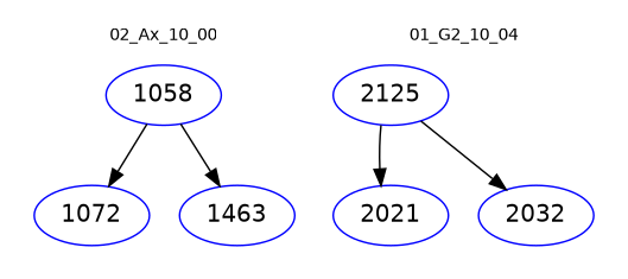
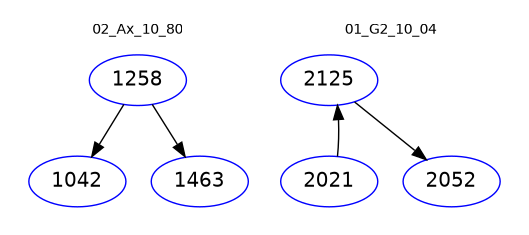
  digraph {
    fontname="DejaVu Sans"
    node [color=blue fontname="DejaVu Sans"]
    edge [color=black fontname="DejaVu Sans"]
-   n1 [label=1058]
-   n2 [label=1072]
+   n1 [label=1258]
+   n2 [label=1042]
    n3 [label=1463]
    n4 [label=2125]
    n5 [label=2021]
-   n6 [label=2032]
+   n6 [label=2052]
    subgraph cluster_1 {
      color=white
      fontsize=10
-     label="02_Ax_10_00"
+     label="02_Ax_10_80"
      n1
      n2
      n3
    }
    subgraph cluster_2 {
      color=white
      fontsize=10
      label="01_G2_10_04"
      n4
      n5
      n6
    }
    n1 -> n2
    n1 -> n3
-   n4 -> n5
+   n5 -> n4
    n4 -> n6
  }
